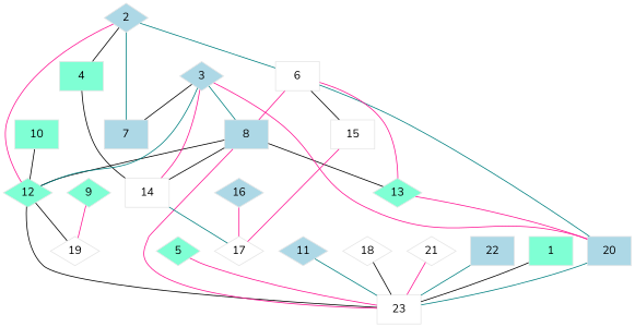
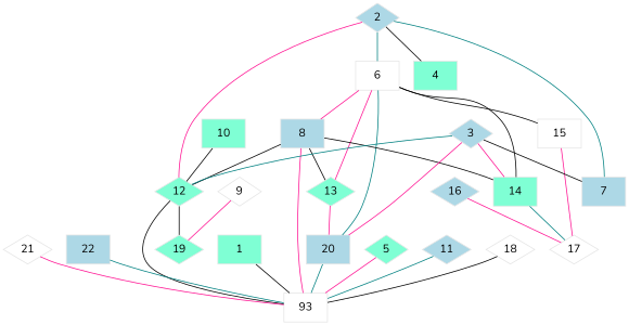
  graph {
    fontname=Nunito
    node [color=gray90 fillcolor=aquamarine fontname=Nunito shape=diamond style=filled]
    edge [color=black fontname=Nunito weight=1.0]
    1 [shape=box]
-   23 [fillcolor=white shape=box]
+   23 [fillcolor=white shape=box label=93]
    2 [fillcolor=lightblue]
    4 [shape=box]
    6 [fillcolor=white shape=box]
    7 [fillcolor=lightblue shape=box]
    12
    8 [fillcolor=lightblue shape=box]
-   14 [fillcolor=white shape=box]
+   14 [shape=box]
    20 [fillcolor=lightblue shape=box]
    13
    15 [fillcolor=white shape=box]
-   19 [fillcolor=white]
+   19
    3 [fillcolor=lightblue]
    17 [fillcolor=white]
    5
-   9
+   9 [fillcolor=white]
    10 [shape=box]
    11 [fillcolor=lightblue]
    16 [fillcolor=lightblue]
    18 [fillcolor=white]
    21 [fillcolor=white]
    22 [fillcolor=lightblue shape=box]
    1 -- 23
    2 -- 4
    2 -- 6 [color=teal weight=2.0]
    2 -- 7 [color=teal]
    2 -- 12 [color=deeppink]
    6 -- 8 [color=deeppink]
-   4 -- 14
+   6 -- 14
    6 -- 20 [color=teal]
    6 -- 13 [color=deeppink]
    6 -- 15
    12 -- 23
    12 -- 19 [weight=2.0]
    8 -- 23 [color=deeppink]
    8 -- 12
    8 -- 14
    8 -- 13
    14 -- 17 [color=teal]
    20 -- 23 [color=teal weight=2.0]
    13 -- 20 [color=deeppink]
    15 -- 17 [color=deeppink]
    3 -- 7 [weight=2.0]
    3 -- 12 [color=teal]
-   3 -- 8 [color=teal]
    3 -- 14 [color=deeppink weight=2.0]
    3 -- 20 [color=deeppink]
    5 -- 23 [color=deeppink]
    9 -- 19 [color=deeppink]
    10 -- 12
    11 -- 23 [color=teal]
    16 -- 17 [color=deeppink]
    18 -- 23
    21 -- 23 [color=deeppink]
    22 -- 23 [color=teal]
  }
